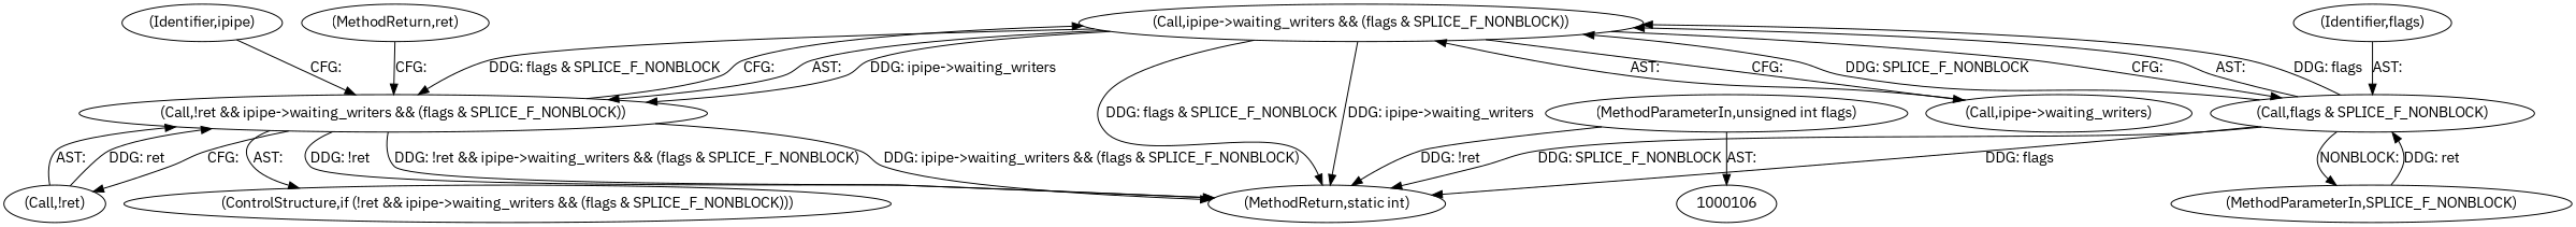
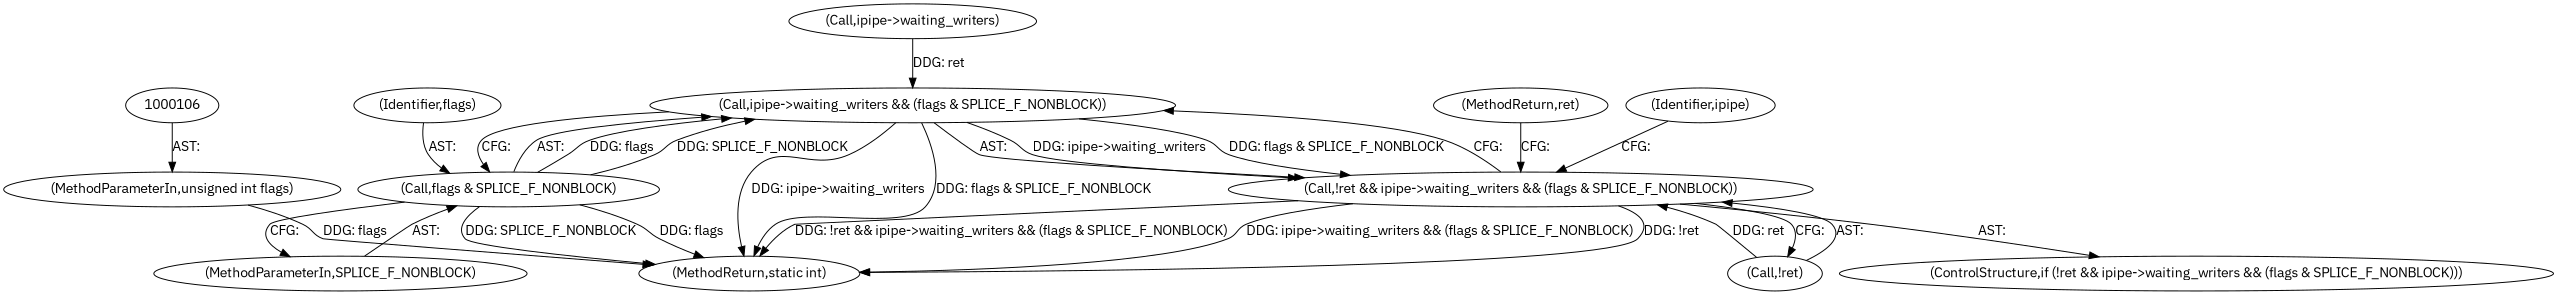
  digraph {
    fontname="IBM Plex Sans"
    node [fontname="IBM Plex Sans"]
    edge [fontname="IBM Plex Sans"]
    n1 [label="(Call,ipipe->waiting_writers && (flags & SPLICE_F_NONBLOCK))"]
    n2 [label="(Call,flags & SPLICE_F_NONBLOCK)"]
    n3 [label="(Call,!ret && ipipe->waiting_writers && (flags & SPLICE_F_NONBLOCK))"]
    n4 [label="(Call,ipipe->waiting_writers)"]
    n5 [label="(MethodReturn,static int)"]
    n6 [label="(MethodParameterIn,SPLICE_F_NONBLOCK)"]
    n7 [label="(Call,!ret)"]
    n8 [label="(ControlStructure,if (!ret && ipipe->waiting_writers && (flags & SPLICE_F_NONBLOCK)))"]
    n9 [label="(MethodParameterIn,unsigned int flags)"]
    1000106
    n11 [label="(Identifier,flags)"]
    n12 [label="(MethodReturn,ret)"]
    n13 [label="(Identifier,ipipe)"]
    n1 -> n2 [label="CFG: "]
    n1 -> n3 [label="AST: "]
    n1 -> n3 [label="DDG: ipipe->waiting_writers"]
    n1 -> n3 [label="DDG: flags & SPLICE_F_NONBLOCK"]
-   n1 -> n4 [label="CFG: "]
    n1 -> n5 [label="DDG: ipipe->waiting_writers"]
    n1 -> n5 [label="DDG: flags & SPLICE_F_NONBLOCK"]
    n2 -> n1 [label="AST: "]
    n2 -> n1 [label="DDG: flags"]
    n2 -> n1 [label="DDG: SPLICE_F_NONBLOCK"]
    n2 -> n5 [label="DDG: SPLICE_F_NONBLOCK"]
    n2 -> n5 [label="DDG: flags"]
-   n2 -> n6 [label="NONBLOCK: "]
+   n2 -> n6 [label="CFG: "]
    n3 -> n1 [label="CFG: "]
    n3 -> n5 [label="DDG: !ret"]
    n3 -> n5 [label="DDG: !ret && ipipe->waiting_writers && (flags & SPLICE_F_NONBLOCK)"]
    n3 -> n5 [label="DDG: ipipe->waiting_writers && (flags & SPLICE_F_NONBLOCK)"]
    n3 -> n7 [label="CFG: "]
    n3 -> n8 [label="AST: "]
-   n4 -> n1 [label="AST: "]
-   n6 -> n2 [label="DDG: ret"]
+   n4 -> n1 [label="DDG: ret"]
+   n6 -> n2 [label="AST: "]
    n7 -> n3 [label="AST: "]
    n7 -> n3 [label="DDG: ret"]
-   n9 -> n5 [label="DDG: !ret"]
-   n9 -> 1000106 [label="AST: "]
+   n9 -> n5 [label="DDG: flags"]
+   1000106 -> n9 [label="AST: "]
    n11 -> n2 [label="AST: "]
    n12 -> n3 [label="CFG: "]
    n13 -> n3 [label="CFG: "]
  }
